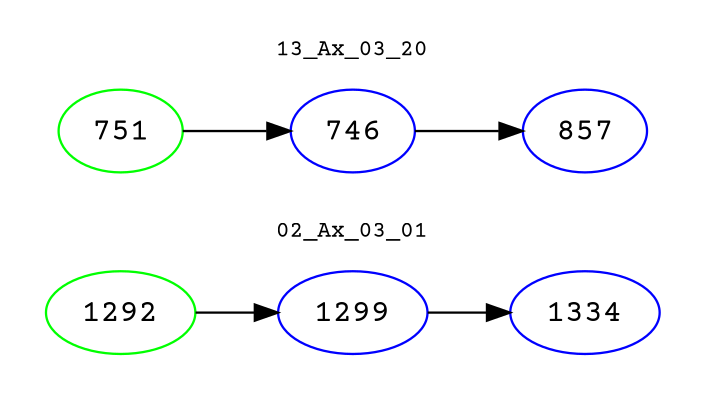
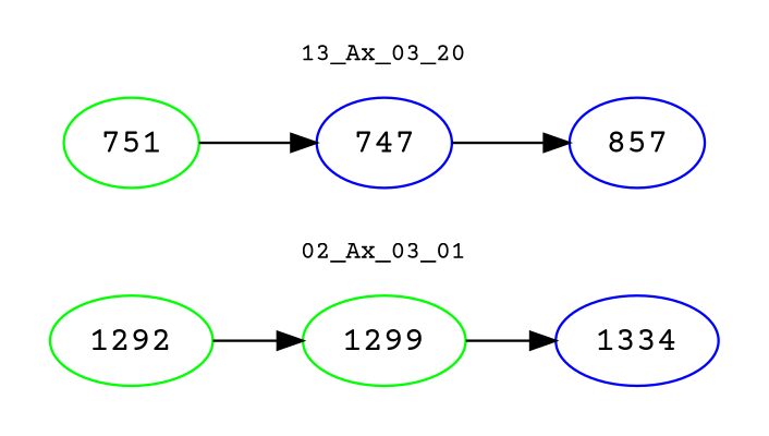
  digraph {
    fontname="Courier Prime"
    rankdir=LR
    node [color=blue fontname="Courier Prime"]
    edge [color=black fontname="Courier Prime"]
    n1 [color=green label=1292]
-   n2 [label=1299]
+   n2 [color=green label=1299]
    n3 [label=1334]
    n4 [color=green label=751]
-   n5 [label=746]
+   n5 [label=747]
    n6 [label=857]
    subgraph cluster_1 {
      color=white
      fontsize=10
      label="02_Ax_03_01"
      n1
      n2
      n3
    }
    subgraph cluster_2 {
      color=white
      fontsize=10
      label="13_Ax_03_20"
      n4
      n5
      n6
    }
    n1 -> n2
    n2 -> n3
    n4 -> n5
    n5 -> n6
  }
